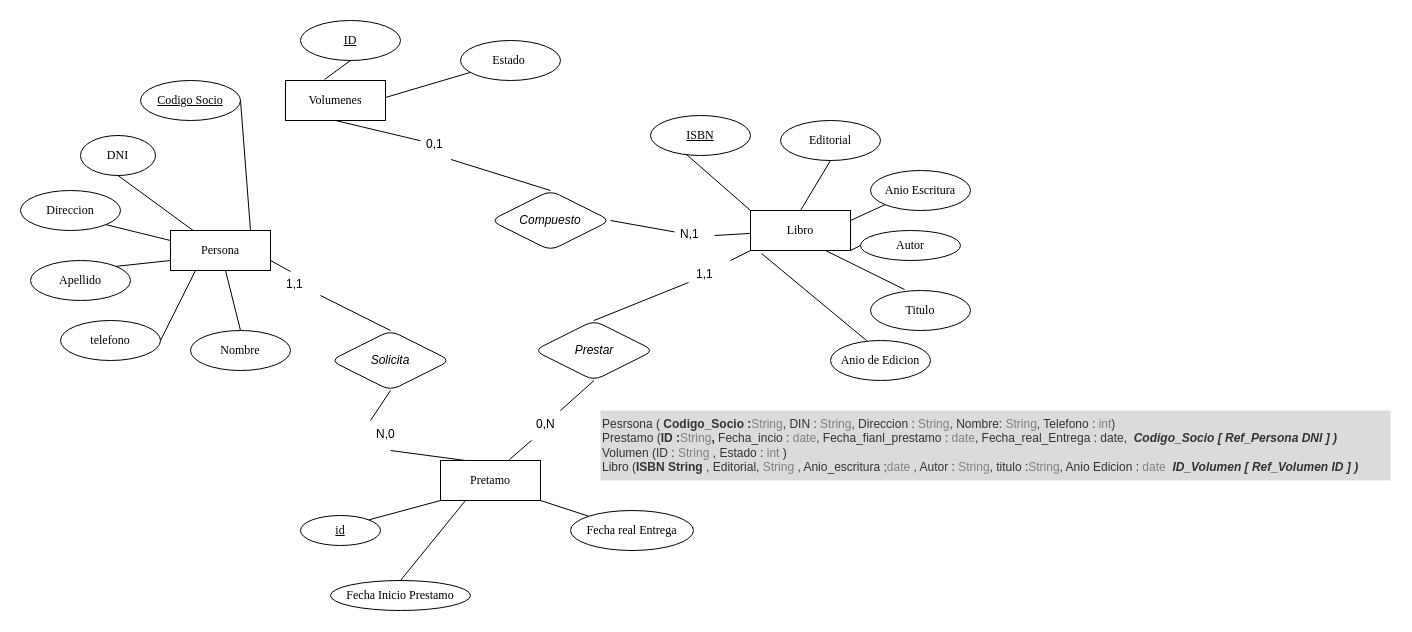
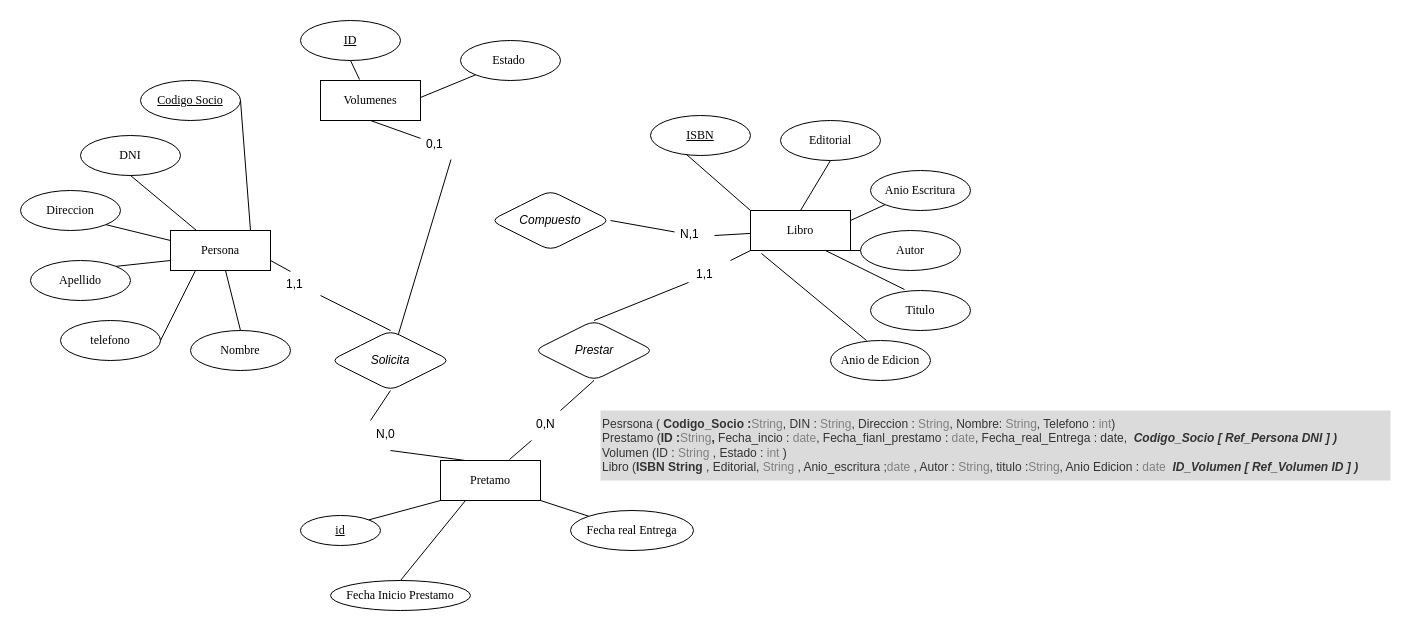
  <mxCell id="0" value="" />
  <mxCell id="1" parent="0" />
  <mxCell id="2" value="Persona" style="whiteSpace=wrap;html=1;align=center;fillStyle=auto;rounded=0;shadow=0;glass=0;strokeColor=default;labelBorderColor=none;labelBackgroundColor=none;fontSize=12;fontFamily=Comic Sans MS;fontStyle=0" parent="1" vertex="1"><mxGeometry x="170" y="230" width="100" height="40" as="geometry" /></mxCell>
  <mxCell id="3" value="Libro" style="whiteSpace=wrap;html=1;align=center;rounded=0;shadow=0;labelBorderColor=none;labelBackgroundColor=none;fontSize=12;fontFamily=Comic Sans MS;fontStyle=0" parent="1" vertex="1"><mxGeometry x="750" y="210" width="100" height="40" as="geometry" /></mxCell>
  <mxCell id="4" value="Pretamo" style="whiteSpace=wrap;html=1;align=center;rounded=0;shadow=0;labelBorderColor=none;labelBackgroundColor=none;fontSize=12;fontFamily=Comic Sans MS;fontStyle=0" parent="1" vertex="1"><mxGeometry x="440" y="460" width="100" height="40" as="geometry" /></mxCell>
- <mxCell id="5" value="DNI" style="ellipse;whiteSpace=wrap;html=1;align=center;rounded=1;fontFamily=Comic Sans MS;fontStyle=0" parent="1" vertex="1"><mxGeometry x="80" y="135" width="75" height="40" as="geometry" /></mxCell>
+ <mxCell id="5" value="DNI" style="ellipse;whiteSpace=wrap;html=1;align=center;rounded=1;fontFamily=Comic Sans MS;fontStyle=0" parent="1" vertex="1"><mxGeometry x="80" y="135" width="100" height="40" as="geometry" /></mxCell>
  <mxCell id="6" value="Codigo Socio" style="ellipse;whiteSpace=wrap;html=1;align=center;fontStyle=4;rounded=1;fontFamily=Comic Sans MS;" parent="1" vertex="1"><mxGeometry x="140" y="80" width="100" height="40" as="geometry" /></mxCell>
  <mxCell id="7" value="telefono" style="ellipse;whiteSpace=wrap;html=1;align=center;rounded=1;fontFamily=Comic Sans MS;fontStyle=0" parent="1" vertex="1"><mxGeometry x="60" y="320" width="100" height="40" as="geometry" /></mxCell>
  <mxCell id="8" value="Direccion" style="ellipse;whiteSpace=wrap;html=1;align=center;rounded=1;fontFamily=Comic Sans MS;fontStyle=0" parent="1" vertex="1"><mxGeometry x="20" y="190" width="100" height="40" as="geometry" /></mxCell>
  <mxCell id="9" value="Apellido" style="ellipse;whiteSpace=wrap;html=1;align=center;rounded=1;fontFamily=Comic Sans MS;fontStyle=0" parent="1" vertex="1"><mxGeometry x="30" y="260" width="100" height="40" as="geometry" /></mxCell>
  <mxCell id="10" value="Nombre" style="ellipse;whiteSpace=wrap;html=1;align=center;rounded=1;fontFamily=Comic Sans MS;fontStyle=0" parent="1" vertex="1"><mxGeometry x="190" y="330" width="100" height="40" as="geometry" /></mxCell>
  <mxCell id="11" value="Titulo" style="ellipse;whiteSpace=wrap;html=1;align=center;rounded=1;fontFamily=Comic Sans MS;fontStyle=0" parent="1" vertex="1"><mxGeometry x="870" y="290" width="100" height="40" as="geometry" /></mxCell>
  <mxCell id="12" value="Editorial" style="ellipse;whiteSpace=wrap;html=1;align=center;rounded=1;fontFamily=Comic Sans MS;fontStyle=0" parent="1" vertex="1"><mxGeometry x="780" y="120" width="100" height="40" as="geometry" /></mxCell>
  <mxCell id="13" value="Anio de Edicion" style="ellipse;whiteSpace=wrap;html=1;align=center;fillStyle=auto;rounded=1;fontFamily=Comic Sans MS;fontStyle=0" parent="1" vertex="1"><mxGeometry x="830" y="340" width="100" height="40" as="geometry" /></mxCell>
- <mxCell id="14" value="Autor" style="ellipse;whiteSpace=wrap;html=1;align=center;rounded=1;fontFamily=Comic Sans MS;fontStyle=0" parent="1" vertex="1"><mxGeometry x="860" y="230" width="100" height="30" as="geometry" /></mxCell>
+ <mxCell id="14" value="Autor" style="ellipse;whiteSpace=wrap;html=1;align=center;rounded=1;fontFamily=Comic Sans MS;fontStyle=0" parent="1" vertex="1"><mxGeometry x="860" y="230" width="100" height="40" as="geometry" /></mxCell>
  <mxCell id="15" value="ISBN" style="ellipse;whiteSpace=wrap;html=1;align=center;fontStyle=4;rounded=1;fontFamily=Comic Sans MS;" parent="1" vertex="1"><mxGeometry x="650" y="115" width="100" height="40" as="geometry" /></mxCell>
  <mxCell id="16" value="Anio Escritura" style="ellipse;whiteSpace=wrap;html=1;align=center;rounded=1;fontFamily=Comic Sans MS;fontStyle=0" parent="1" vertex="1"><mxGeometry x="870" y="170" width="100" height="40" as="geometry" /></mxCell>
  <mxCell id="17" value="Fecha Inicio Prestamo" style="ellipse;whiteSpace=wrap;html=1;align=center;rounded=1;fontFamily=Comic Sans MS;fontStyle=0" parent="1" vertex="1"><mxGeometry x="330" y="580" width="140" height="30" as="geometry" /></mxCell>
  <mxCell id="18" value="Estado&amp;nbsp;" style="ellipse;whiteSpace=wrap;html=1;align=center;rounded=1;fontFamily=Comic Sans MS;fontStyle=0" parent="1" vertex="1"><mxGeometry x="460" y="40" width="100" height="40" as="geometry" /></mxCell>
  <mxCell id="19" value="Fecha real Entrega" style="ellipse;whiteSpace=wrap;html=1;align=center;rounded=1;fontFamily=Comic Sans MS;fontStyle=0" parent="1" vertex="1"><mxGeometry x="570" y="510" width="123" height="40" as="geometry" /></mxCell>
  <mxCell id="20" value="" style="endArrow=none;html=1;rounded=1;entryX=1;entryY=1;entryDx=0;entryDy=0;" parent="1" source="19" target="4" edge="1"><mxGeometry relative="1" as="geometry"><mxPoint x="590" y="330" as="sourcePoint" /><mxPoint x="510" y="510" as="targetPoint" /></mxGeometry></mxCell>
  <mxCell id="21" value="" style="endArrow=none;html=1;rounded=1;entryX=0.5;entryY=0;entryDx=0;entryDy=0;" parent="1" source="56" target="25" edge="1"><mxGeometry relative="1" as="geometry"><mxPoint x="510" y="460" as="sourcePoint" /><mxPoint x="360" y="340" as="targetPoint" /></mxGeometry></mxCell>
  <mxCell id="22" value="Prestar" style="shape=rhombus;perimeter=rhombusPerimeter;whiteSpace=wrap;html=1;align=center;fontStyle=2;rounded=1;" parent="1" vertex="1"><mxGeometry x="533.5" y="320" width="120" height="60" as="geometry" /></mxCell>
  <mxCell id="23" value="" style="endArrow=none;html=1;rounded=1;entryX=0.5;entryY=1;entryDx=0;entryDy=0;" parent="1" target="22" edge="1"><mxGeometry relative="1" as="geometry"><mxPoint x="560" y="410" as="sourcePoint" /><mxPoint x="740" y="450" as="targetPoint" /></mxGeometry></mxCell>
  <mxCell id="24" value="" style="endArrow=none;html=1;rounded=1;entryX=0;entryY=1;entryDx=0;entryDy=0;exitX=1;exitY=0;exitDx=0;exitDy=0;" parent="1" source="54" target="3" edge="1"><mxGeometry relative="1" as="geometry"><mxPoint x="580" y="450" as="sourcePoint" /><mxPoint x="740" y="450" as="targetPoint" /></mxGeometry></mxCell>
  <mxCell id="25" value="Solicita" style="shape=rhombus;perimeter=rhombusPerimeter;whiteSpace=wrap;html=1;align=center;fontStyle=2;rounded=1;" parent="1" vertex="1"><mxGeometry x="330" y="330" width="120" height="60" as="geometry" /></mxCell>
  <mxCell id="26" value="" style="endArrow=none;html=1;rounded=1;exitX=0.5;exitY=1;exitDx=0;exitDy=0;entryX=0.25;entryY=0;entryDx=0;entryDy=0;" parent="1" source="60" target="4" edge="1"><mxGeometry relative="1" as="geometry"><mxPoint x="580" y="450" as="sourcePoint" /><mxPoint x="740" y="450" as="targetPoint" /></mxGeometry></mxCell>
  <mxCell id="27" value="id" style="ellipse;whiteSpace=wrap;html=1;align=center;fontStyle=4;rounded=1;fontFamily=Comic Sans MS;" parent="1" vertex="1"><mxGeometry x="300" y="515" width="80" height="30" as="geometry" /></mxCell>
  <mxCell id="28" value="" style="endArrow=none;html=1;rounded=1;entryX=1;entryY=0;entryDx=0;entryDy=0;" parent="1" target="27" edge="1"><mxGeometry relative="1" as="geometry"><mxPoint x="440" y="500" as="sourcePoint" /><mxPoint x="740" y="450" as="targetPoint" /></mxGeometry></mxCell>
  <mxCell id="29" value="" style="endArrow=none;html=1;rounded=1;exitX=0.5;exitY=0;exitDx=0;exitDy=0;entryX=0.25;entryY=1;entryDx=0;entryDy=0;" parent="1" source="17" target="4" edge="1"><mxGeometry relative="1" as="geometry"><mxPoint x="580" y="450" as="sourcePoint" /><mxPoint x="740" y="450" as="targetPoint" /><Array as="points" /></mxGeometry></mxCell>
  <mxCell id="30" value="" style="endArrow=none;html=1;rounded=1;exitX=0.5;exitY=0;exitDx=0;exitDy=0;" parent="1" source="10" target="2" edge="1"><mxGeometry relative="1" as="geometry"><mxPoint x="510" y="460" as="sourcePoint" /><mxPoint x="670" y="460" as="targetPoint" /></mxGeometry></mxCell>
  <mxCell id="31" value="" style="endArrow=none;html=1;rounded=1;exitX=0.5;exitY=1;exitDx=0;exitDy=0;" parent="1" source="5" target="2" edge="1"><mxGeometry relative="1" as="geometry"><mxPoint x="510" y="460" as="sourcePoint" /><mxPoint x="670" y="460" as="targetPoint" /></mxGeometry></mxCell>
  <mxCell id="32" value="" style="endArrow=none;html=1;rounded=1;exitX=1;exitY=1;exitDx=0;exitDy=0;entryX=0;entryY=0.25;entryDx=0;entryDy=0;" parent="1" source="8" target="2" edge="1"><mxGeometry relative="1" as="geometry"><mxPoint x="510" y="460" as="sourcePoint" /><mxPoint x="670" y="460" as="targetPoint" /></mxGeometry></mxCell>
  <mxCell id="33" value="" style="endArrow=none;html=1;rounded=1;exitX=1;exitY=0.5;exitDx=0;exitDy=0;" parent="1" source="6" edge="1"><mxGeometry relative="1" as="geometry"><mxPoint x="350" y="460" as="sourcePoint" /><mxPoint x="250" y="230" as="targetPoint" /></mxGeometry></mxCell>
  <mxCell id="34" value="" style="endArrow=none;html=1;rounded=1;exitX=1;exitY=0.5;exitDx=0;exitDy=0;entryX=0.25;entryY=1;entryDx=0;entryDy=0;" parent="1" source="7" target="2" edge="1"><mxGeometry relative="1" as="geometry"><mxPoint x="350" y="460" as="sourcePoint" /><mxPoint x="510" y="460" as="targetPoint" /></mxGeometry></mxCell>
  <mxCell id="35" value="" style="endArrow=none;html=1;rounded=1;exitX=1;exitY=0;exitDx=0;exitDy=0;entryX=0;entryY=0.75;entryDx=0;entryDy=0;" parent="1" source="9" target="2" edge="1"><mxGeometry relative="1" as="geometry"><mxPoint x="350" y="460" as="sourcePoint" /><mxPoint x="170" y="270" as="targetPoint" /></mxGeometry></mxCell>
  <mxCell id="36" value="" style="endArrow=none;html=1;rounded=1;entryX=0.11;entryY=1.075;entryDx=0;entryDy=0;entryPerimeter=0;exitX=0.36;exitY=0;exitDx=0;exitDy=0;exitPerimeter=0;" parent="1" source="13" target="3" edge="1"><mxGeometry relative="1" as="geometry"><mxPoint x="920" y="420" as="sourcePoint" /><mxPoint x="580" y="450" as="targetPoint" /></mxGeometry></mxCell>
  <mxCell id="37" value="" style="endArrow=none;html=1;rounded=1;exitX=0.5;exitY=1;exitDx=0;exitDy=0;entryX=0.5;entryY=0;entryDx=0;entryDy=0;" parent="1" source="12" target="3" edge="1"><mxGeometry relative="1" as="geometry"><mxPoint x="420" y="450" as="sourcePoint" /><mxPoint x="760" y="210" as="targetPoint" /></mxGeometry></mxCell>
  <mxCell id="38" value="" style="endArrow=none;html=1;rounded=1;exitX=0.36;exitY=0.975;exitDx=0;exitDy=0;entryX=0;entryY=0;entryDx=0;entryDy=0;exitPerimeter=0;" parent="1" source="15" target="3" edge="1"><mxGeometry relative="1" as="geometry"><mxPoint x="420" y="450" as="sourcePoint" /><mxPoint x="780" y="220" as="targetPoint" /></mxGeometry></mxCell>
  <mxCell id="39" value="" style="endArrow=none;html=1;rounded=1;entryX=0;entryY=1;entryDx=0;entryDy=0;exitX=1;exitY=0.25;exitDx=0;exitDy=0;" parent="1" source="3" target="16" edge="1"><mxGeometry relative="1" as="geometry"><mxPoint x="420" y="450" as="sourcePoint" /><mxPoint x="580" y="450" as="targetPoint" /></mxGeometry></mxCell>
  <mxCell id="40" value="" style="endArrow=none;html=1;rounded=1;entryX=0.34;entryY=-0.025;entryDx=0;entryDy=0;entryPerimeter=0;exitX=0.75;exitY=1;exitDx=0;exitDy=0;" parent="1" source="3" target="11" edge="1"><mxGeometry relative="1" as="geometry"><mxPoint x="420" y="450" as="sourcePoint" /><mxPoint x="580" y="450" as="targetPoint" /></mxGeometry></mxCell>
  <mxCell id="41" value="" style="endArrow=none;html=1;rounded=1;entryX=0;entryY=0.5;entryDx=0;entryDy=0;exitX=1;exitY=1;exitDx=0;exitDy=0;" parent="1" source="3" target="14" edge="1"><mxGeometry relative="1" as="geometry"><mxPoint x="420" y="450" as="sourcePoint" /><mxPoint x="580" y="450" as="targetPoint" /></mxGeometry></mxCell>
- <mxCell id="42" value="Volumenes" style="whiteSpace=wrap;html=1;align=center;shadow=0;rounded=0;labelBorderColor=none;labelBackgroundColor=none;fontSize=12;fontFamily=Comic Sans MS;fontStyle=0" parent="1" vertex="1"><mxGeometry x="285" y="80" width="100" height="40" as="geometry" /></mxCell>
+ <mxCell id="42" value="Volumenes" style="whiteSpace=wrap;html=1;align=center;shadow=0;rounded=0;labelBorderColor=none;labelBackgroundColor=none;fontSize=12;fontFamily=Comic Sans MS;fontStyle=0" parent="1" vertex="1"><mxGeometry x="320" y="80" width="100" height="40" as="geometry" /></mxCell>
  <mxCell id="43" value="" style="endArrow=none;html=1;rounded=1;exitX=1;exitY=0.425;exitDx=0;exitDy=0;exitPerimeter=0;" parent="1" source="42" target="18" edge="1"><mxGeometry relative="1" as="geometry"><mxPoint x="420" y="450" as="sourcePoint" /><mxPoint x="580" y="450" as="targetPoint" /></mxGeometry></mxCell>
  <mxCell id="44" value="ID" style="ellipse;whiteSpace=wrap;html=1;align=center;fontStyle=4;rounded=1;fontFamily=Comic Sans MS;" parent="1" vertex="1"><mxGeometry x="300" y="20" width="100" height="40" as="geometry" /></mxCell>
  <mxCell id="45" value="" style="endArrow=none;html=1;rounded=1;exitX=0.5;exitY=1;exitDx=0;exitDy=0;entryX=0.39;entryY=-0.025;entryDx=0;entryDy=0;entryPerimeter=0;" parent="1" source="44" target="42" edge="1"><mxGeometry relative="1" as="geometry"><mxPoint x="420" y="320" as="sourcePoint" /><mxPoint x="580" y="320" as="targetPoint" /></mxGeometry></mxCell>
  <mxCell id="46" value="Compuesto" style="shape=rhombus;perimeter=rhombusPerimeter;whiteSpace=wrap;html=1;align=center;fontStyle=2;rounded=1;" parent="1" vertex="1"><mxGeometry x="490" y="190" width="120" height="60" as="geometry" /></mxCell>
- <mxCell id="47" value="" style="endArrow=none;html=1;rounded=1;exitX=0.763;exitY=0.967;exitDx=0;exitDy=0;exitPerimeter=0;entryX=0.5;entryY=0;entryDx=0;entryDy=0;" parent="1" source="50" target="46" edge="1"><mxGeometry relative="1" as="geometry"><mxPoint x="512.02" y="190" as="sourcePoint" /><mxPoint x="509.077" y="231.038" as="targetPoint" /></mxGeometry></mxCell>
+ <mxCell id="47" value="" style="endArrow=none;html=1;rounded=1;exitX=0.763;exitY=0.967;exitDx=0;exitDy=0;exitPerimeter=0;" parent="1" source="50" target="25" edge="1"><mxGeometry relative="1" as="geometry"><mxPoint x="512.02" y="190" as="sourcePoint" /><mxPoint x="509.077" y="231.038" as="targetPoint" /></mxGeometry></mxCell>
  <mxCell id="48" value="" style="endArrow=none;html=1;rounded=1;exitX=1;exitY=0.5;exitDx=0;exitDy=0;" parent="1" source="52" target="3" edge="1"><mxGeometry relative="1" as="geometry"><mxPoint x="420" y="320" as="sourcePoint" /><mxPoint x="580" y="320" as="targetPoint" /></mxGeometry></mxCell>
  <mxCell id="49" value="" style="endArrow=none;html=1;rounded=1;exitX=0.5;exitY=1;exitDx=0;exitDy=0;" parent="1" source="42" target="50" edge="1"><mxGeometry relative="1" as="geometry"><mxPoint x="570" y="140" as="sourcePoint" /><mxPoint x="510" y="230" as="targetPoint" /></mxGeometry></mxCell>
  <mxCell id="50" value="0,1" style="text;strokeColor=none;fillColor=none;spacingLeft=4;spacingRight=4;overflow=hidden;rotatable=0;points=[[0,0.5],[1,0.5]];portConstraint=eastwest;fontSize=12;whiteSpace=wrap;html=1;rounded=1;" parent="1" vertex="1"><mxGeometry x="420" y="130" width="40" height="30" as="geometry" /></mxCell>
  <mxCell id="51" value="" style="endArrow=none;html=1;rounded=1;exitX=1;exitY=0.5;exitDx=0;exitDy=0;" parent="1" source="46" target="52" edge="1"><mxGeometry relative="1" as="geometry"><mxPoint x="570" y="260" as="sourcePoint" /><mxPoint x="720" y="245" as="targetPoint" /></mxGeometry></mxCell>
  <mxCell id="52" value="N,1" style="text;strokeColor=none;fillColor=none;spacingLeft=4;spacingRight=4;overflow=hidden;rotatable=0;points=[[0,0.5],[1,0.5]];portConstraint=eastwest;fontSize=12;whiteSpace=wrap;html=1;rounded=1;" parent="1" vertex="1"><mxGeometry x="674" y="220" width="40" height="30" as="geometry" /></mxCell>
  <mxCell id="53" value="" style="endArrow=none;html=1;rounded=1;entryX=-0.05;entryY=0.733;entryDx=0;entryDy=0;exitX=0.5;exitY=0;exitDx=0;exitDy=0;entryPerimeter=0;" parent="1" source="22" target="54" edge="1"><mxGeometry relative="1" as="geometry"><mxPoint x="627" y="345" as="sourcePoint" /><mxPoint x="720" y="260" as="targetPoint" /></mxGeometry></mxCell>
  <mxCell id="54" value="1,1" style="text;strokeColor=none;fillColor=none;spacingLeft=4;spacingRight=4;overflow=hidden;rotatable=0;points=[[0,0.5],[1,0.5]];portConstraint=eastwest;fontSize=12;whiteSpace=wrap;html=1;rounded=1;" parent="1" vertex="1"><mxGeometry x="690" y="260" width="40" height="30" as="geometry" /></mxCell>
  <mxCell id="55" value="" style="endArrow=none;html=1;rounded=1;exitX=1;exitY=0.75;exitDx=0;exitDy=0;entryX=0.25;entryY=0.033;entryDx=0;entryDy=0;entryPerimeter=0;" parent="1" source="2" target="56" edge="1"><mxGeometry relative="1" as="geometry"><mxPoint x="270" y="260" as="sourcePoint" /><mxPoint x="370" y="355" as="targetPoint" /></mxGeometry></mxCell>
  <mxCell id="56" value="1,1" style="text;strokeColor=none;fillColor=none;spacingLeft=4;spacingRight=4;overflow=hidden;rotatable=0;points=[[0,0.5],[1,0.5]];portConstraint=eastwest;fontSize=12;whiteSpace=wrap;html=1;rounded=1;" parent="1" vertex="1"><mxGeometry x="280" y="270" width="40" height="30" as="geometry" /></mxCell>
  <mxCell id="57" value="" style="endArrow=none;html=1;rounded=1;exitX=0.69;exitY=-0.025;exitDx=0;exitDy=0;exitPerimeter=0;entryX=0.025;entryY=1;entryDx=0;entryDy=0;entryPerimeter=0;" parent="1" source="4" target="58" edge="1"><mxGeometry relative="1" as="geometry"><mxPoint x="506" y="454" as="sourcePoint" /><mxPoint x="597" y="390" as="targetPoint" /></mxGeometry></mxCell>
  <mxCell id="58" value="0,N" style="text;strokeColor=none;fillColor=none;spacingLeft=4;spacingRight=4;overflow=hidden;rotatable=0;points=[[0,0.5],[1,0.5]];portConstraint=eastwest;fontSize=12;whiteSpace=wrap;html=1;rounded=1;" parent="1" vertex="1"><mxGeometry x="530" y="410" width="40" height="30" as="geometry" /></mxCell>
  <mxCell id="59" value="" style="endArrow=none;html=1;rounded=1;exitX=0.5;exitY=1;exitDx=0;exitDy=0;entryX=0;entryY=0;entryDx=0;entryDy=0;entryPerimeter=0;" parent="1" source="25" target="60" edge="1"><mxGeometry relative="1" as="geometry"><mxPoint x="400" y="400" as="sourcePoint" /><mxPoint x="462" y="455" as="targetPoint" /></mxGeometry></mxCell>
  <mxCell id="60" value="N,0" style="text;strokeColor=none;fillColor=none;spacingLeft=4;spacingRight=4;overflow=hidden;rotatable=0;points=[[0,0.5],[1,0.5]];portConstraint=eastwest;fontSize=12;whiteSpace=wrap;html=1;rounded=1;" parent="1" vertex="1"><mxGeometry x="370" y="420" width="40" height="30" as="geometry" /></mxCell>
  <mxCell id="61" style="edgeStyle=orthogonalEdgeStyle;rounded=0;orthogonalLoop=1;jettySize=auto;html=1;exitX=0.5;exitY=1;exitDx=0;exitDy=0;" parent="1" source="19" target="19" edge="1"><mxGeometry relative="1" as="geometry" /></mxCell>
  <mxCell id="62" value="&lt;font&gt;&lt;font&gt;Pesrsona ( &lt;b&gt;Codigo_Socio :&lt;/b&gt;&lt;font style=&quot;&quot; color=&quot;#808080&quot;&gt;String&lt;/font&gt;, DIN : &lt;font color=&quot;#808080&quot;&gt;String&lt;/font&gt;, Direccion : &lt;font color=&quot;#808080&quot;&gt;String&lt;/font&gt;, Nombre:&lt;font color=&quot;#808080&quot;&gt; String&lt;/font&gt;, Telefono :&lt;font color=&quot;#808080&quot;&gt; int&lt;/font&gt;)&lt;br&gt;Prestamo (&lt;b&gt;ID :&lt;/b&gt;&lt;font style=&quot;&quot; color=&quot;#808080&quot;&gt;String&lt;/font&gt;&lt;b&gt;, &lt;/b&gt;Fecha_incio :&lt;font color=&quot;#808080&quot;&gt; date&lt;/font&gt;, Fecha_fianl_prestamo : &lt;font color=&quot;#808080&quot;&gt;date&lt;/font&gt;, Fecha_real_Entrega : date,&amp;nbsp;&amp;nbsp;&lt;i style=&quot;border-color: var(--border-color);&quot;&gt;&lt;b&gt;Codigo_Socio [ Ref_Persona DNI ] )&lt;/b&gt;&lt;/i&gt;&lt;br&gt;Volumen (ID : &lt;font color=&quot;#808080&quot;&gt;String&lt;/font&gt; , Estado : &lt;font color=&quot;#808080&quot;&gt;int&lt;/font&gt; )&lt;br&gt;Libro (&lt;b&gt;ISBN String &lt;/b&gt;, Editorial, &lt;font color=&quot;#808080&quot;&gt;String&lt;/font&gt; , Anio_escritura ;&lt;font color=&quot;#808080&quot;&gt;date&lt;/font&gt; , Autor : &lt;font color=&quot;#808080&quot;&gt;String&lt;/font&gt;, titulo :&lt;font color=&quot;#808080&quot;&gt;String&lt;/font&gt;, Anio Edicion : &lt;font color=&quot;#808080&quot;&gt;date&lt;/font&gt; &lt;b&gt;&amp;nbsp;&lt;i style=&quot;border-color: var(--border-color);&quot;&gt;ID_Volumen [ Ref_Volumen ID ] )&lt;/i&gt;&lt;br&gt;&lt;/b&gt;&lt;br&gt;&lt;/font&gt;&lt;/font&gt;" style="text;html=1;strokeColor=none;fillColor=#dbdbdb;align=left;verticalAlign=top;whiteSpace=wrap;rounded=0;horizontal=1;fontColor=#333333;" parent="1" vertex="1"><mxGeometry x="600" y="410" width="790" height="70" as="geometry" /></mxCell>
